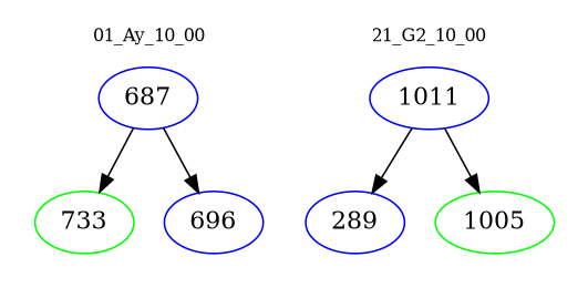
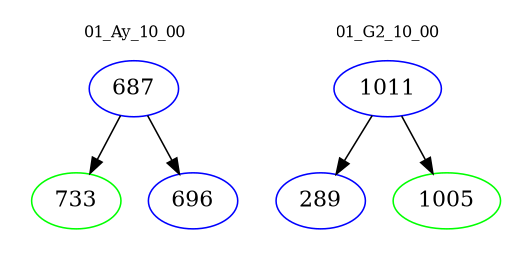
  digraph {
    node [color=blue]
    edge [color=black]
    n1 [label=687]
    n2 [color=green label=733]
    n3 [label=696]
    n4 [label=1011]
    n5 [label=289]
    n6 [color=green label=1005]
    subgraph cluster_1 {
      color=white
      fontsize=10
      label="01_Ay_10_00"
      n1
      n2
      n3
    }
    subgraph cluster_2 {
      color=white
      fontsize=10
-     label="21_G2_10_00"
+     label="01_G2_10_00"
      n4
      n5
      n6
    }
    n1 -> n2
    n1 -> n3
    n4 -> n5
    n4 -> n6
  }
